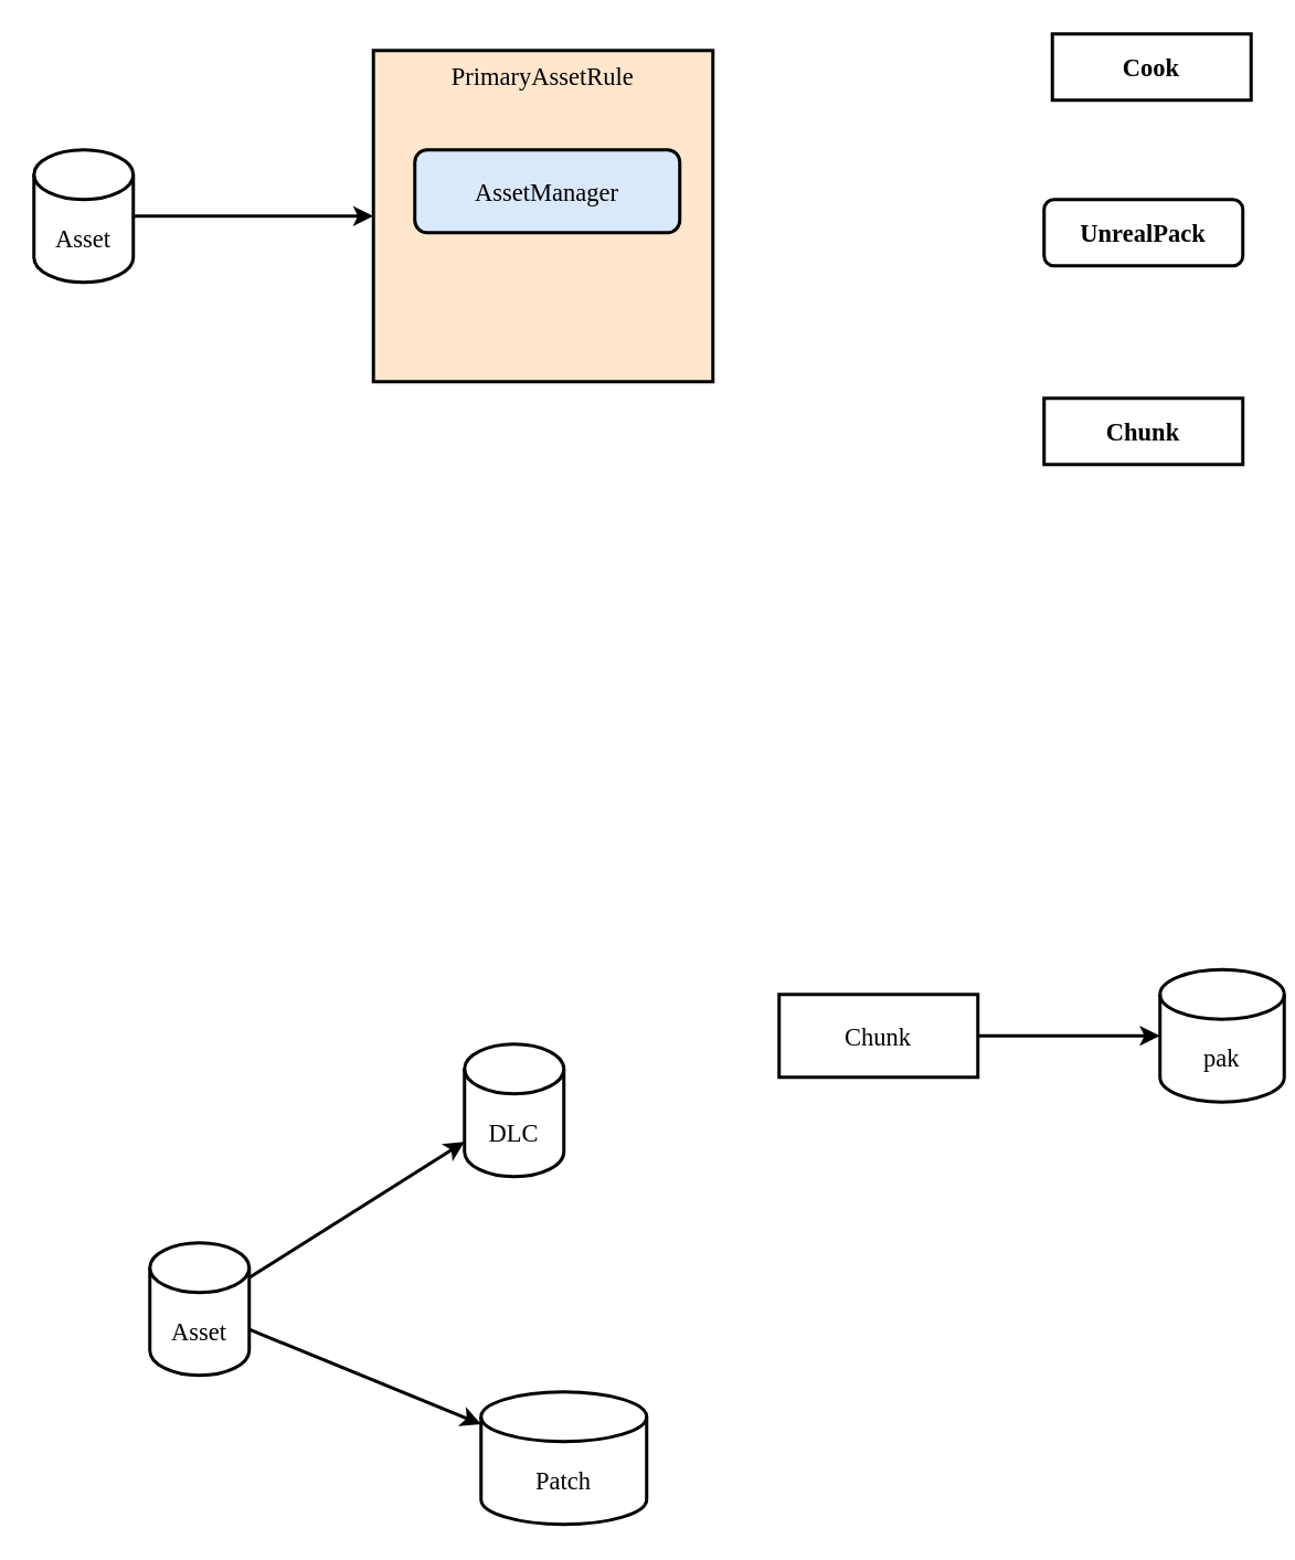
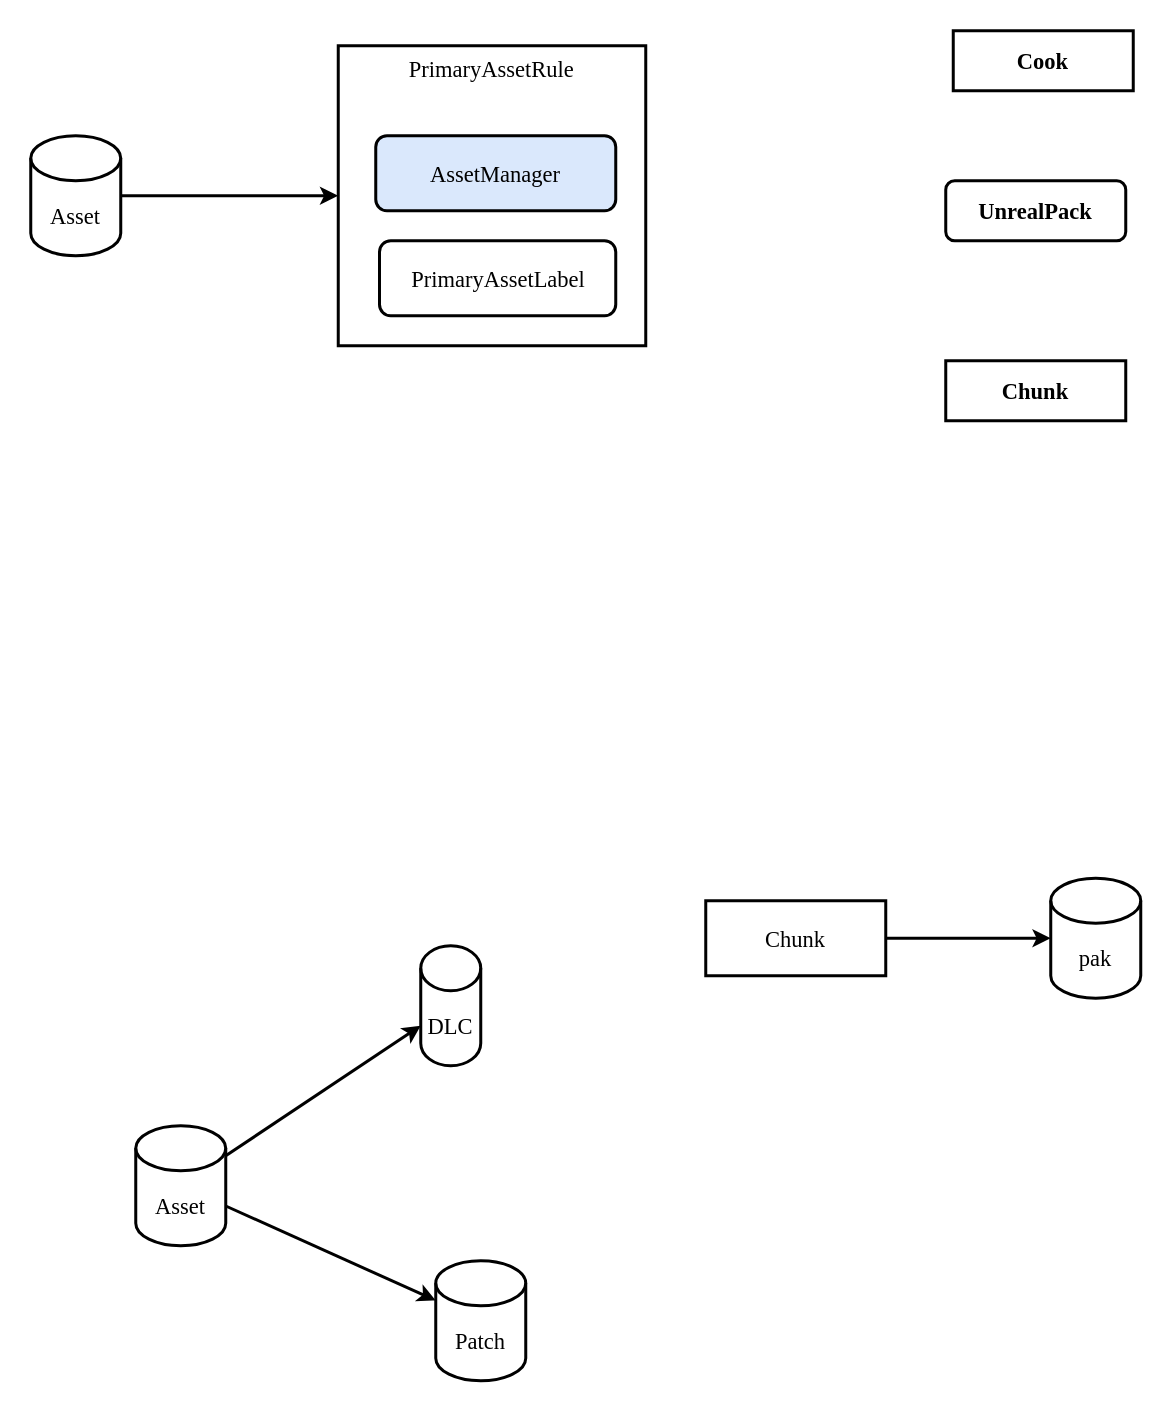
  <mxCell id="0" />
  <mxCell id="1" parent="0" />
  <mxCell id="2" value="Cook" style="rounded=0;whiteSpace=wrap;html=1;fontFamily=Comic Sans MS;fontStyle=1;fontSize=15;strokeWidth=2;" parent="1" vertex="1"><mxGeometry x="635" y="20" width="120" height="40" as="geometry" /></mxCell>
  <mxCell id="3" value="UnrealPack" style="whiteSpace=wrap;html=1;fontFamily=Comic Sans MS;fontStyle=1;fontSize=15;strokeWidth=2;rounded=1;" parent="1" vertex="1"><mxGeometry x="630" y="120" width="120" height="40" as="geometry" /></mxCell>
  <mxCell id="4" value="Chunk" style="rounded=0;whiteSpace=wrap;html=1;fontFamily=Comic Sans MS;fontStyle=1;fontSize=15;strokeWidth=2;" parent="1" vertex="1"><mxGeometry x="630" y="240" width="120" height="40" as="geometry" /></mxCell>
  <mxCell id="5" value="" style="rounded=0;orthogonalLoop=1;jettySize=auto;html=1;fontFamily=Comic Sans MS;fontSize=15;strokeWidth=2;" parent="1" source="7" target="8" edge="1"><mxGeometry relative="1" as="geometry" /></mxCell>
  <mxCell id="6" value="" style="edgeStyle=none;rounded=0;orthogonalLoop=1;jettySize=auto;html=1;fontFamily=Comic Sans MS;fontSize=15;strokeWidth=2;" parent="1" source="7" target="9" edge="1"><mxGeometry relative="1" as="geometry" /></mxCell>
  <mxCell id="7" value="Asset" style="shape=cylinder3;whiteSpace=wrap;html=1;boundedLbl=1;backgroundOutline=1;size=15;fontFamily=Comic Sans MS;fontSize=15;strokeWidth=2;" parent="1" vertex="1"><mxGeometry x="90" y="750" width="60" height="80" as="geometry" /></mxCell>
- <mxCell id="8" value="DLC" style="shape=cylinder3;whiteSpace=wrap;html=1;boundedLbl=1;backgroundOutline=1;size=15;fontFamily=Comic Sans MS;fontSize=15;strokeWidth=2;" parent="1" vertex="1"><mxGeometry x="280" y="630" width="60" height="80" as="geometry" /></mxCell>
- <mxCell id="9" value="Patch" style="shape=cylinder3;whiteSpace=wrap;html=1;boundedLbl=1;backgroundOutline=1;size=15;fontFamily=Comic Sans MS;fontSize=15;strokeWidth=2;" parent="1" vertex="1"><mxGeometry x="290" y="840" width="100" height="80" as="geometry" /></mxCell>
+ <mxCell id="8" value="DLC" style="shape=cylinder3;whiteSpace=wrap;html=1;boundedLbl=1;backgroundOutline=1;size=15;fontFamily=Comic Sans MS;fontSize=15;strokeWidth=2;" parent="1" vertex="1"><mxGeometry x="280" y="630" width="40" height="80" as="geometry" /></mxCell>
+ <mxCell id="9" value="Patch" style="shape=cylinder3;whiteSpace=wrap;html=1;boundedLbl=1;backgroundOutline=1;size=15;fontFamily=Comic Sans MS;fontSize=15;strokeWidth=2;" parent="1" vertex="1"><mxGeometry x="290" y="840" width="60" height="80" as="geometry" /></mxCell>
  <mxCell id="10" style="edgeStyle=none;rounded=0;orthogonalLoop=1;jettySize=auto;html=1;fontFamily=Comic Sans MS;fontSize=15;strokeWidth=2;" parent="1" source="11" target="12" edge="1"><mxGeometry relative="1" as="geometry" /></mxCell>
  <mxCell id="11" value="Chunk" style="rounded=0;whiteSpace=wrap;html=1;fontFamily=Comic Sans MS;fontSize=15;strokeWidth=2;" parent="1" vertex="1"><mxGeometry x="470" y="600" width="120" height="50" as="geometry" /></mxCell>
- <mxCell id="12" value="pak" style="shape=cylinder3;whiteSpace=wrap;html=1;boundedLbl=1;backgroundOutline=1;size=15;fontFamily=Comic Sans MS;fontSize=15;strokeWidth=2;" parent="1" vertex="1"><mxGeometry x="700" y="585" width="75" height="80" as="geometry" /></mxCell>
+ <mxCell id="12" value="pak" style="shape=cylinder3;whiteSpace=wrap;html=1;boundedLbl=1;backgroundOutline=1;size=15;fontFamily=Comic Sans MS;fontSize=15;strokeWidth=2;" parent="1" vertex="1"><mxGeometry x="700" y="585" width="60" height="80" as="geometry" /></mxCell>
  <mxCell id="13" value="" style="edgeStyle=none;rounded=0;orthogonalLoop=1;jettySize=auto;html=1;fontFamily=Comic Sans MS;fontSize=15;strokeWidth=2;" parent="1" source="14" target="15" edge="1"><mxGeometry relative="1" as="geometry" /></mxCell>
  <mxCell id="14" value="Asset" style="shape=cylinder3;whiteSpace=wrap;html=1;boundedLbl=1;backgroundOutline=1;size=15;fontFamily=Comic Sans MS;fontSize=15;strokeWidth=2;" parent="1" vertex="1"><mxGeometry x="20" y="90" width="60" height="80" as="geometry" /></mxCell>
- <mxCell id="15" value="PrimaryAssetRule" style="whiteSpace=wrap;html=1;fontFamily=Comic Sans MS;fontSize=15;strokeWidth=2;verticalAlign=top;fillColor=#ffe6cc;" parent="1" vertex="1"><mxGeometry x="225" y="30" width="205" height="200" as="geometry" /></mxCell>
+ <mxCell id="15" value="PrimaryAssetRule" style="whiteSpace=wrap;html=1;fontFamily=Comic Sans MS;fontSize=15;strokeWidth=2;verticalAlign=top;" parent="1" vertex="1"><mxGeometry x="225" y="30" width="205" height="200" as="geometry" /></mxCell>
  <mxCell id="16" value="AssetManager" style="rounded=1;whiteSpace=wrap;html=1;fontFamily=Comic Sans MS;fontSize=15;strokeWidth=2;verticalAlign=middle;fillColor=#dae8fc;" parent="1" vertex="1"><mxGeometry x="250" y="90" width="160" height="50" as="geometry" /></mxCell>
+ <mxCell id="17" value="PrimaryAssetLabel" style="rounded=1;whiteSpace=wrap;html=1;fontFamily=Comic Sans MS;fontSize=15;strokeWidth=2;verticalAlign=middle;" parent="1" vertex="1"><mxGeometry x="252.5" y="160" width="157.5" height="50" as="geometry" /></mxCell>
